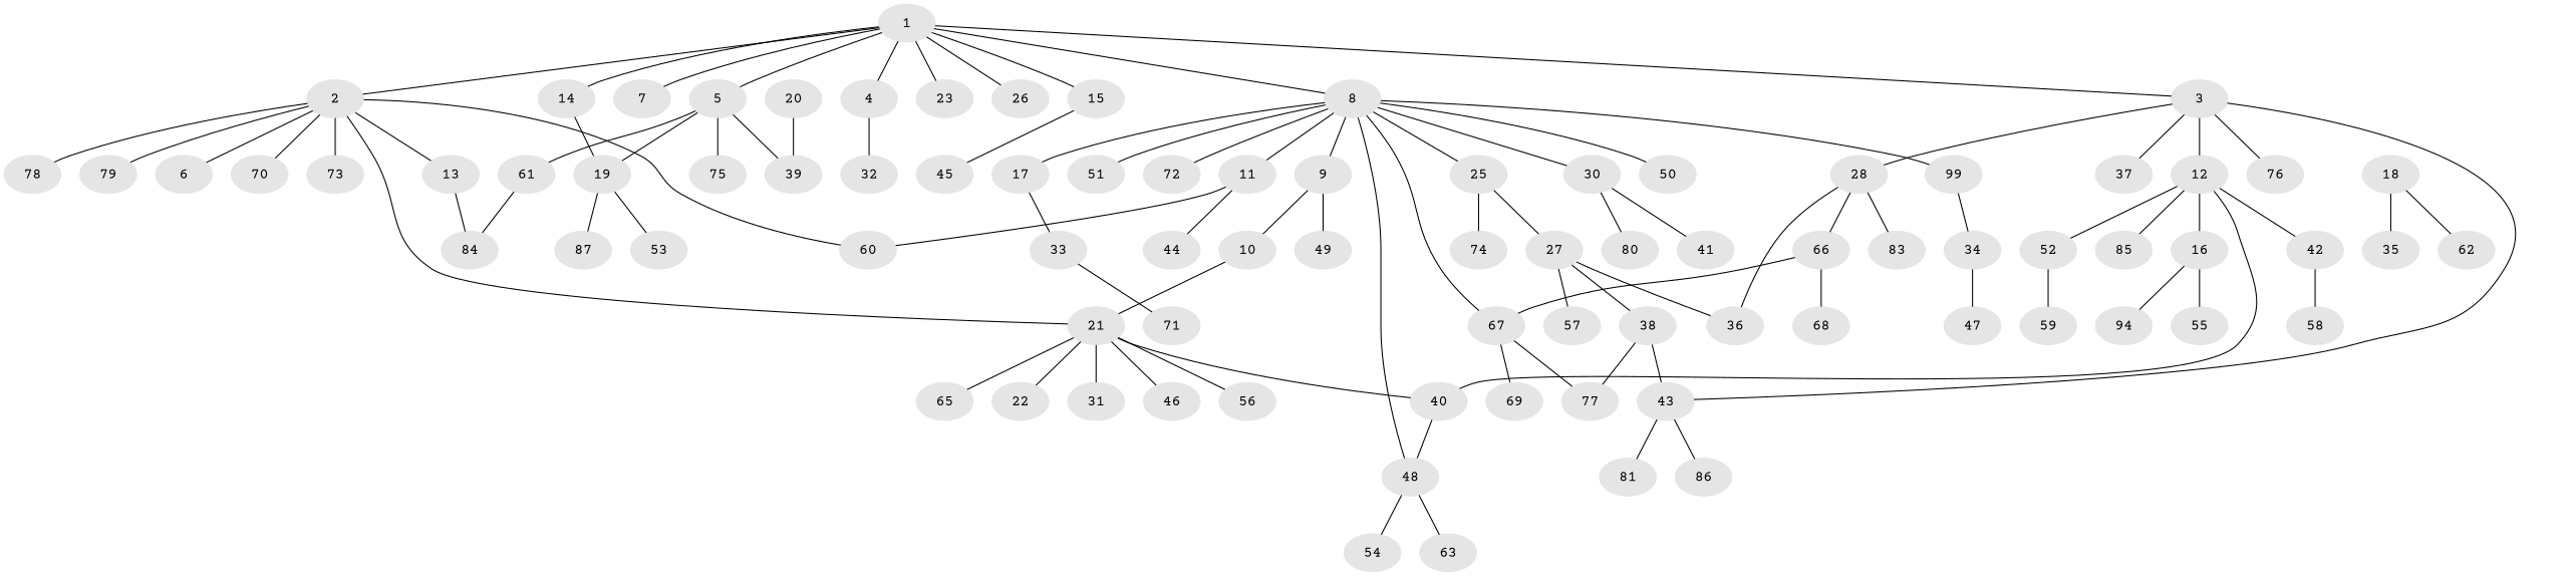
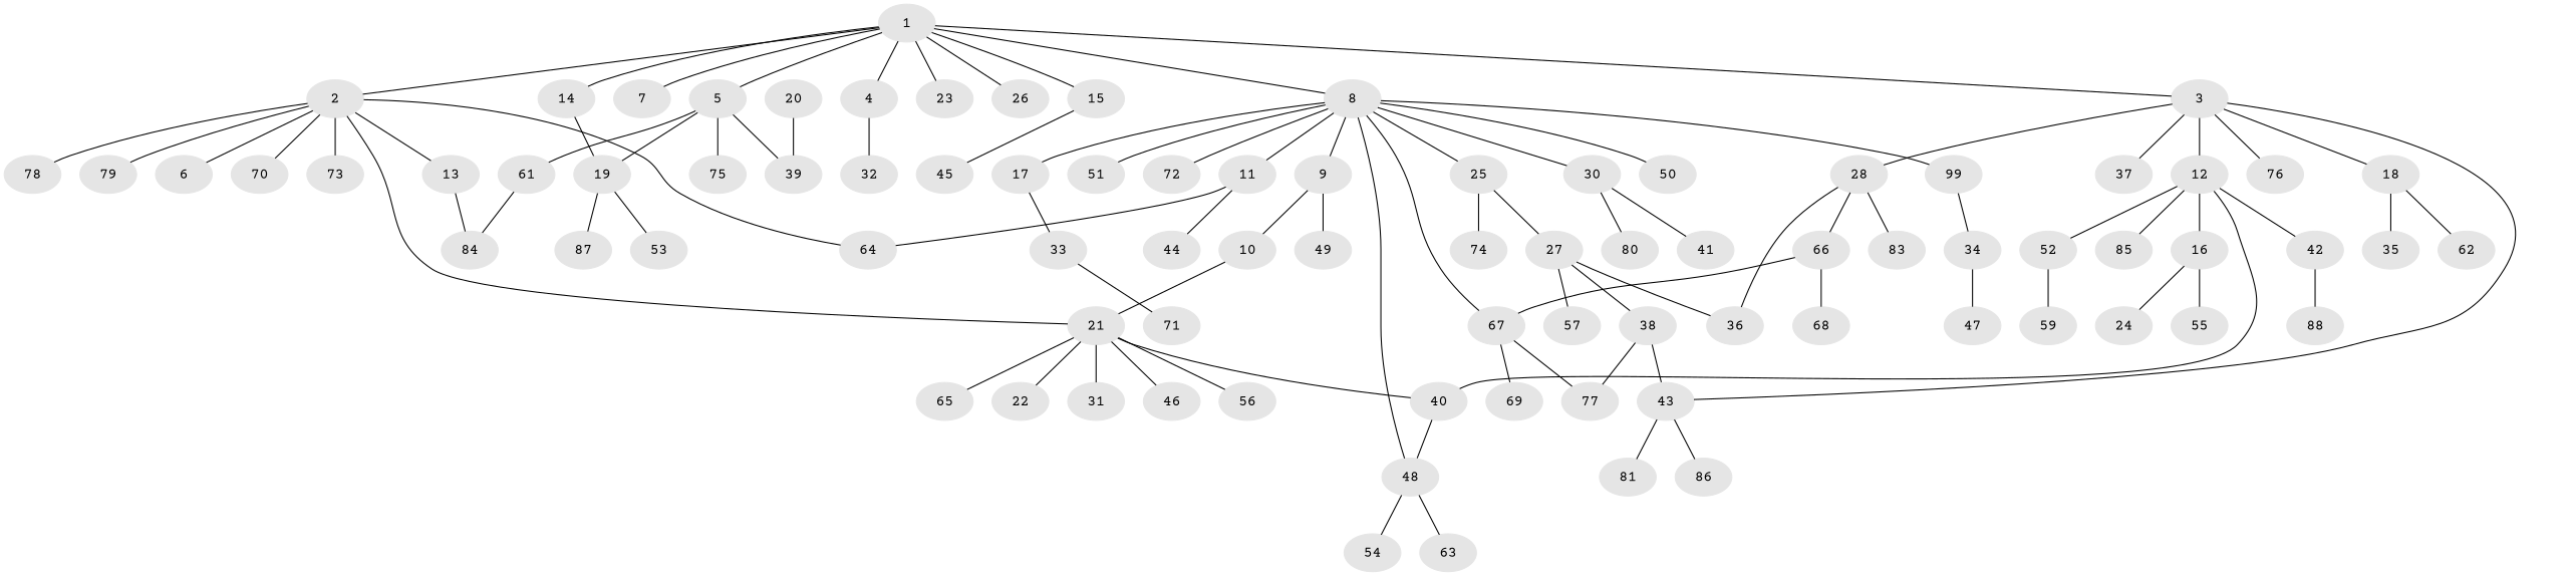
  graph {
    fontname="Courier Prime"
    node [color=gray90 fontname="Courier Prime" style=filled]
    edge [fontname="Courier Prime"]
    1
    2
    3
    4
    5
    7
    8
    14
    15
    23
    26
    6
    13
    21
-   64 [label=60]
+   64
    70
    73
    78
    79
    12
    18
    28
    37
    43
    76
    32
    19
    61
    75
    39
    9
    11
    17
    25
    n35 [label=99]
    30
    48
    50
    51
    67
    72
    45
    84
    40
    22
    31
    46
    56
    65
    16
    42
    52
    85
    35
    62
    36
    66
    83
    81
    86
    53
    87
    20
    10
    49
    44
    33
    27
    74
    34
    41
    80
    54
    63
    77
    69
-   24 [label=94]
+   24
    55
-   58
+   58 [label=88]
    59
    71
    38
    57
    68
    47
    1 -- 2
    1 -- 3
    1 -- 4
    1 -- 5
    1 -- 7
    1 -- 8
    1 -- 14
    1 -- 15
    1 -- 23
    1 -- 26
    2 -- 6
    2 -- 13
    2 -- 21
    2 -- 64
    2 -- 70
    2 -- 73
    2 -- 78
    2 -- 79
    3 -- 12
+   3 -- 18
    3 -- 28
    3 -- 37
    3 -- 43
    3 -- 76
    4 -- 32
    5 -- 19
    5 -- 61
    5 -- 75
    5 -- 39
    8 -- 9
    8 -- 11
    8 -- 17
    8 -- 25
    8 -- n35
    8 -- 30
    8 -- 48
    8 -- 50
    8 -- 51
    8 -- 67
    8 -- 72
    14 -- 19
    15 -- 45
    13 -- 84
    21 -- 40
    21 -- 22
    21 -- 31
    21 -- 46
    21 -- 56
    21 -- 65
    12 -- 40
    12 -- 16
    12 -- 42
    12 -- 52
    12 -- 85
    18 -- 35
    18 -- 62
    28 -- 36
    28 -- 66
    28 -- 83
    43 -- 81
    43 -- 86
    19 -- 53
    19 -- 87
    61 -- 84
    9 -- 10
    9 -- 49
    11 -- 64
    11 -- 44
    17 -- 33
    25 -- 27
    25 -- 74
    n35 -- 34
    30 -- 41
    30 -- 80
    48 -- 54
    48 -- 63
    67 -- 77
    67 -- 69
    40 -- 48
    16 -- 24
    16 -- 55
    42 -- 58
    52 -- 59
    66 -- 67
    66 -- 68
    20 -- 39
    10 -- 21
    33 -- 71
    27 -- 36
    27 -- 38
    27 -- 57
    34 -- 47
    38 -- 43
    38 -- 77
  }
